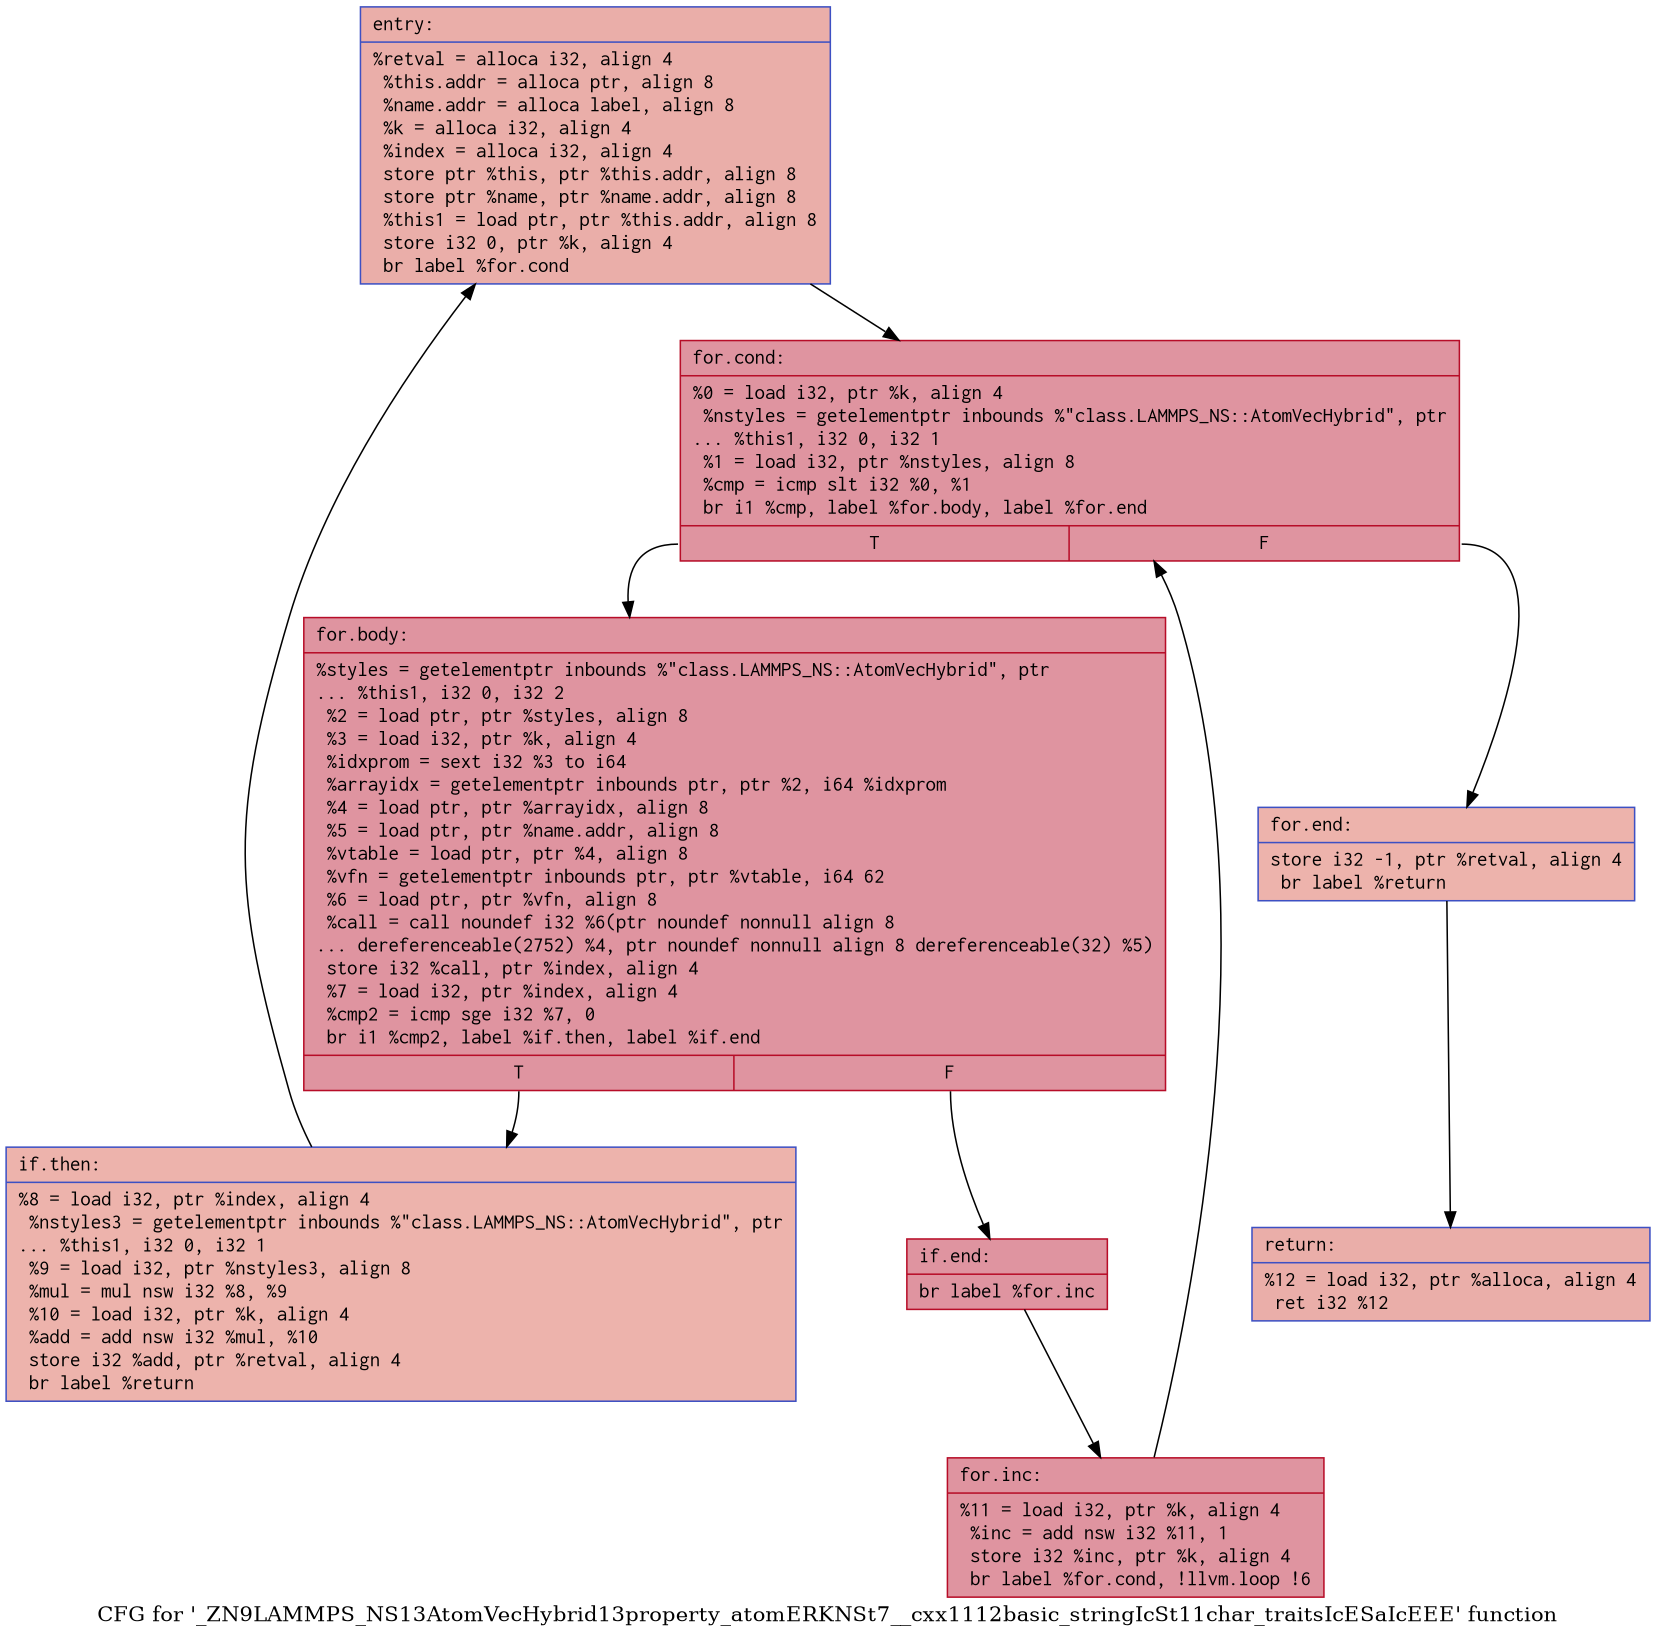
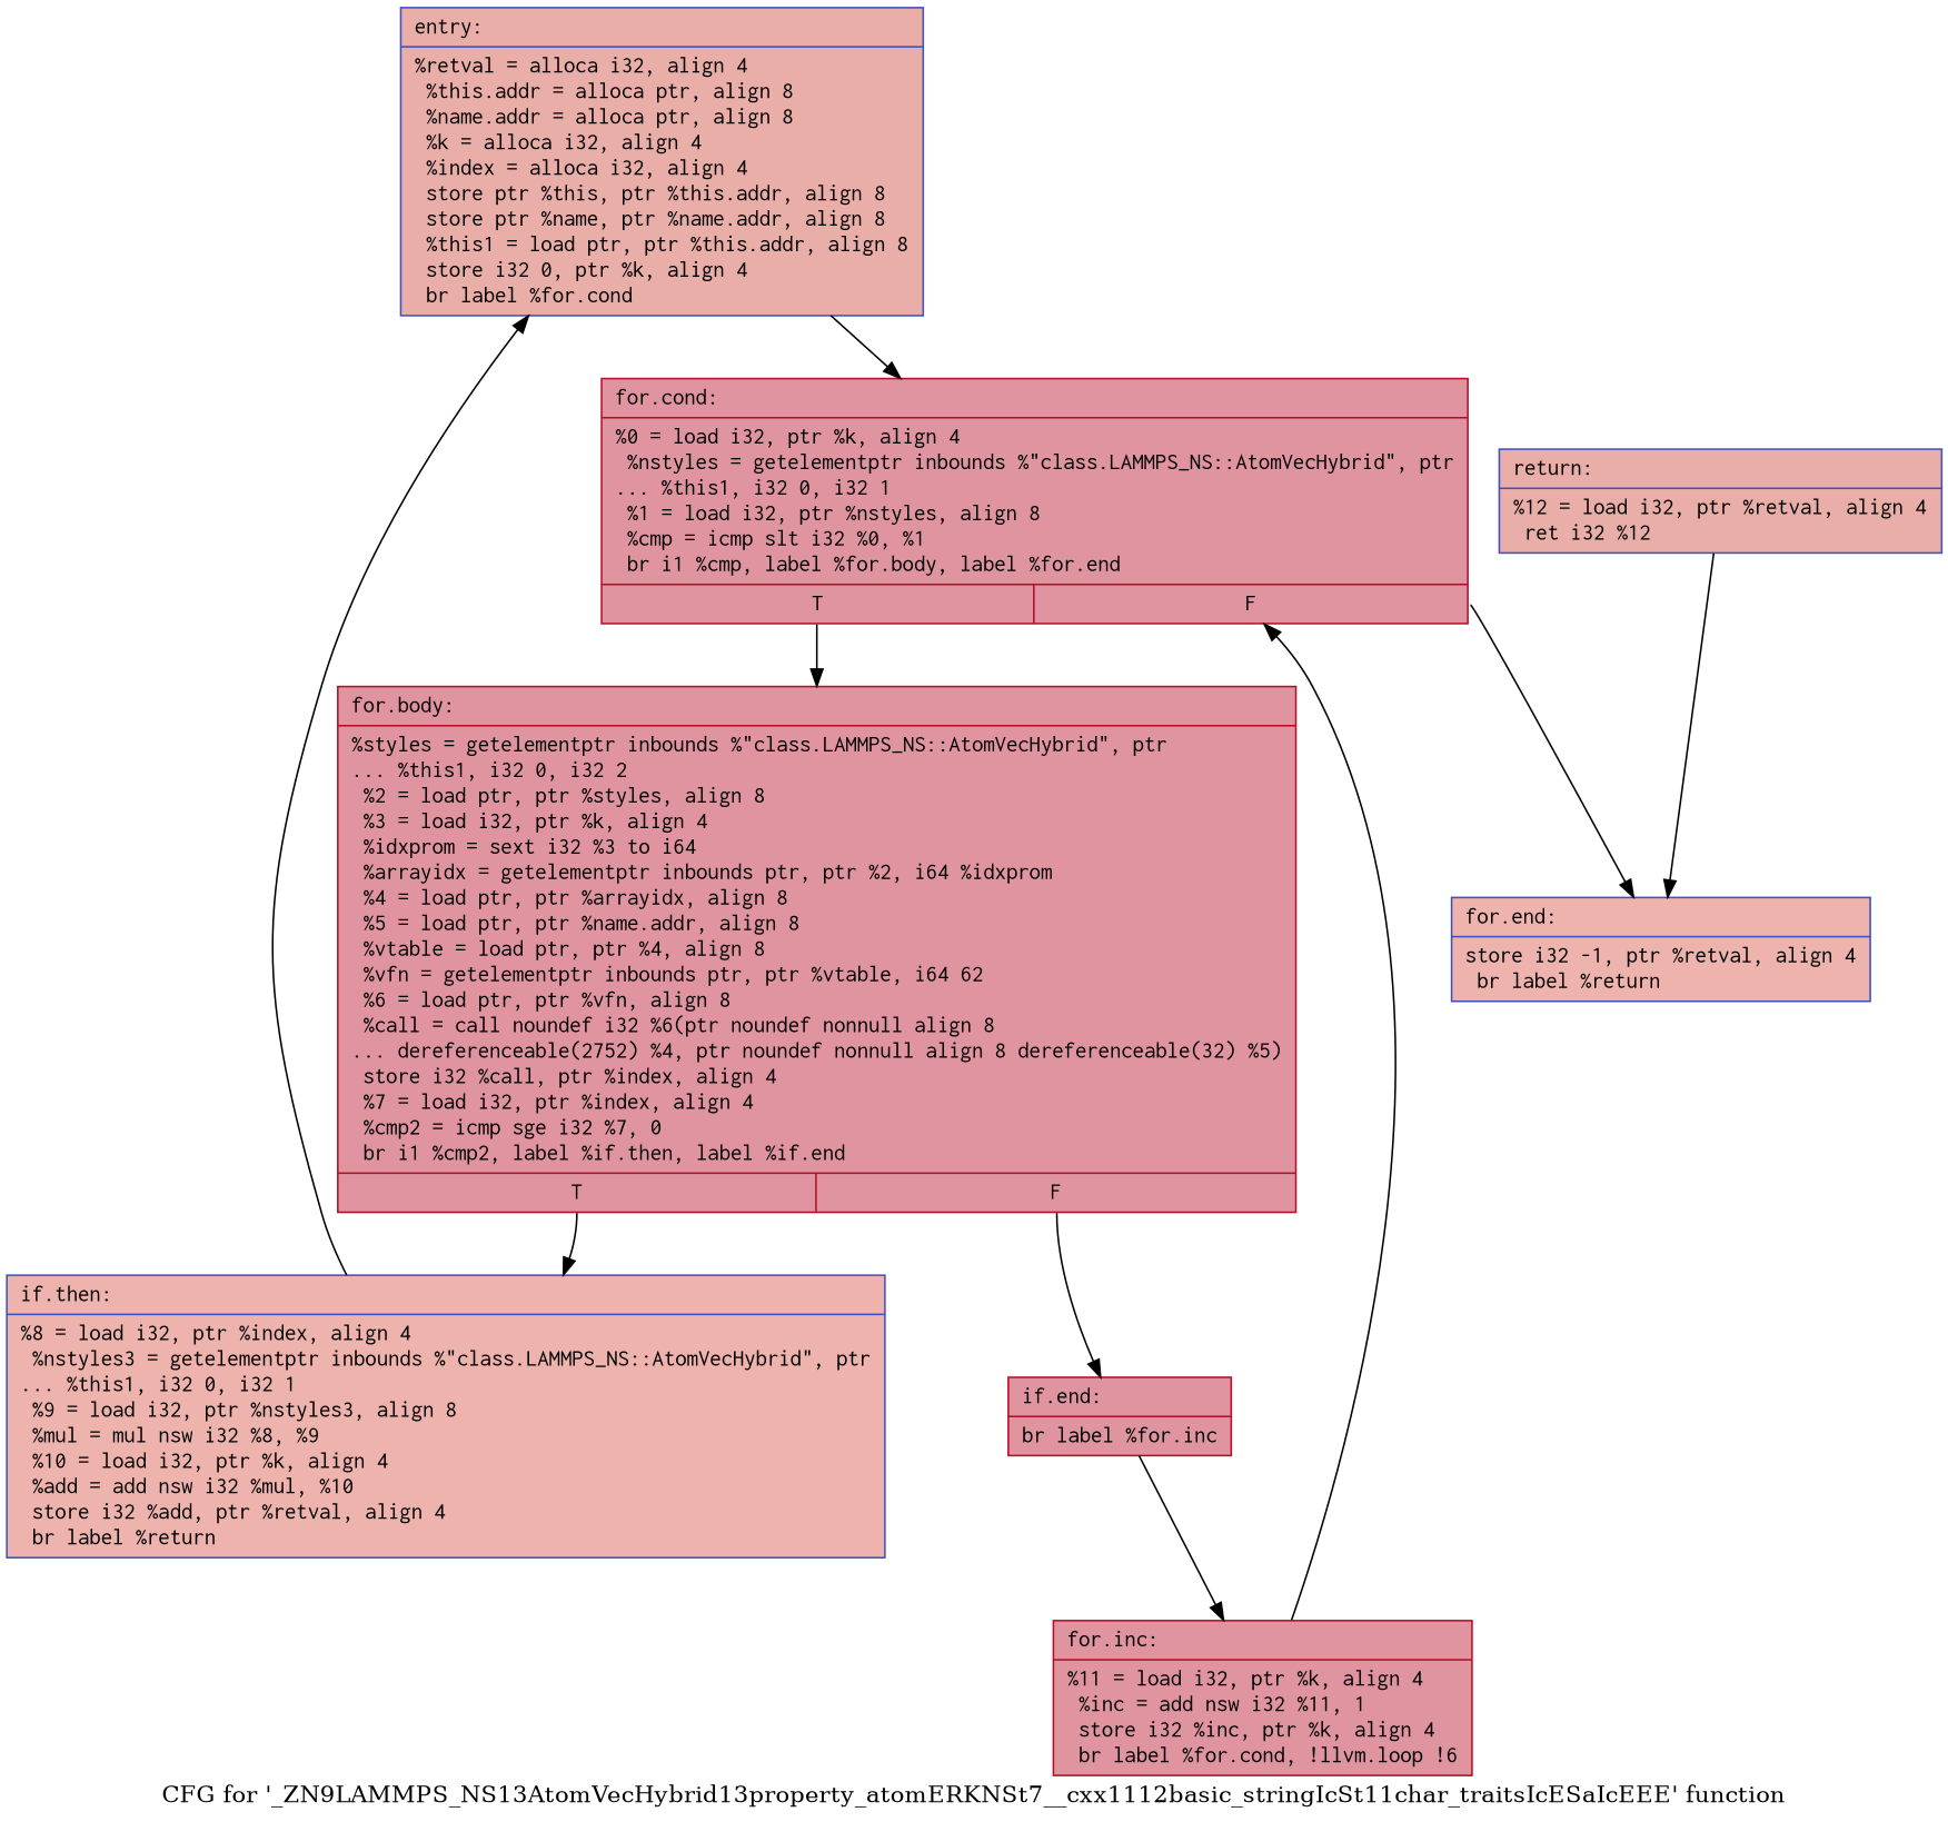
  digraph {
    label="CFG for '_ZN9LAMMPS_NS13AtomVecHybrid13property_atomERKNSt7__cxx1112basic_stringIcSt11char_traitsIcESaIcEEE' function"
    node [color="#3d50c3ff" fillcolor="#b70d2870" fontname=Courier shape=record style=filled]
-   n1 [fillcolor="#d0473d70" label="{entry:\l|  %retval = alloca i32, align 4\l  %this.addr = alloca ptr, align 8\l  %name.addr = alloca label, align 8\l  %k = alloca i32, align 4\l  %index = alloca i32, align 4\l  store ptr %this, ptr %this.addr, align 8\l  store ptr %name, ptr %name.addr, align 8\l  %this1 = load ptr, ptr %this.addr, align 8\l  store i32 0, ptr %k, align 4\l  br label %for.cond\l}"]
+   n1 [fillcolor="#d0473d70" label="{entry:\l|  %retval = alloca i32, align 4\l  %this.addr = alloca ptr, align 8\l  %name.addr = alloca ptr, align 8\l  %k = alloca i32, align 4\l  %index = alloca i32, align 4\l  store ptr %this, ptr %this.addr, align 8\l  store ptr %name, ptr %name.addr, align 8\l  %this1 = load ptr, ptr %this.addr, align 8\l  store i32 0, ptr %k, align 4\l  br label %for.cond\l}"]
    n2 [color="#b70d28ff" label="{for.cond:\l|  %0 = load i32, ptr %k, align 4\l  %nstyles = getelementptr inbounds %\"class.LAMMPS_NS::AtomVecHybrid\", ptr\l... %this1, i32 0, i32 1\l  %1 = load i32, ptr %nstyles, align 8\l  %cmp = icmp slt i32 %0, %1\l  br i1 %cmp, label %for.body, label %for.end\l|{<s0>T|<s1>F}}"]
    n3 [color="#b70d28ff" label="{for.body:\l|  %styles = getelementptr inbounds %\"class.LAMMPS_NS::AtomVecHybrid\", ptr\l... %this1, i32 0, i32 2\l  %2 = load ptr, ptr %styles, align 8\l  %3 = load i32, ptr %k, align 4\l  %idxprom = sext i32 %3 to i64\l  %arrayidx = getelementptr inbounds ptr, ptr %2, i64 %idxprom\l  %4 = load ptr, ptr %arrayidx, align 8\l  %5 = load ptr, ptr %name.addr, align 8\l  %vtable = load ptr, ptr %4, align 8\l  %vfn = getelementptr inbounds ptr, ptr %vtable, i64 62\l  %6 = load ptr, ptr %vfn, align 8\l  %call = call noundef i32 %6(ptr noundef nonnull align 8\l... dereferenceable(2752) %4, ptr noundef nonnull align 8 dereferenceable(32) %5)\l  store i32 %call, ptr %index, align 4\l  %7 = load i32, ptr %index, align 4\l  %cmp2 = icmp sge i32 %7, 0\l  br i1 %cmp2, label %if.then, label %if.end\l|{<s0>T|<s1>F}}"]
    n4 [fillcolor="#d6524470" label="{for.end:\l|  store i32 -1, ptr %retval, align 4\l  br label %return\l}"]
    n5 [fillcolor="#d6524470" label="{if.then:\l|  %8 = load i32, ptr %index, align 4\l  %nstyles3 = getelementptr inbounds %\"class.LAMMPS_NS::AtomVecHybrid\", ptr\l... %this1, i32 0, i32 1\l  %9 = load i32, ptr %nstyles3, align 8\l  %mul = mul nsw i32 %8, %9\l  %10 = load i32, ptr %k, align 4\l  %add = add nsw i32 %mul, %10\l  store i32 %add, ptr %retval, align 4\l  br label %return\l}"]
    n6 [color="#b70d28ff" label="{if.end:\l|  br label %for.inc\l}"]
-   n7 [fillcolor="#d0473d70" label="{return:\l|  %12 = load i32, ptr %alloca, align 4\l  ret i32 %12\l}"]
+   n7 [fillcolor="#d0473d70" label="{return:\l|  %12 = load i32, ptr %retval, align 4\l  ret i32 %12\l}"]
    n8 [color="#b70d28ff" label="{for.inc:\l|  %11 = load i32, ptr %k, align 4\l  %inc = add nsw i32 %11, 1\l  store i32 %inc, ptr %k, align 4\l  br label %for.cond, !llvm.loop !6\l}"]
    n1 -> n2
    n2 -> n3 [tailport=s0]
    n2 -> n4 [tailport=s1]
    n3 -> n5 [tailport=s0]
    n3 -> n6 [tailport=s1]
-   n4 -> n7
+   n7 -> n4
    n5 -> n1
    n6 -> n8
    n8 -> n2
  }
